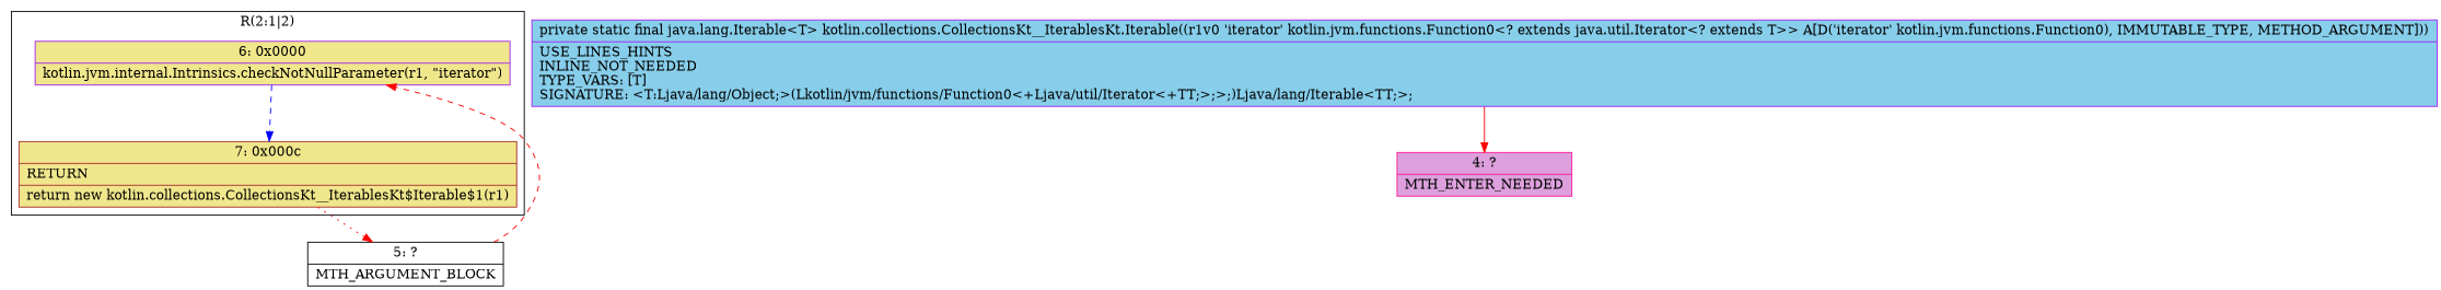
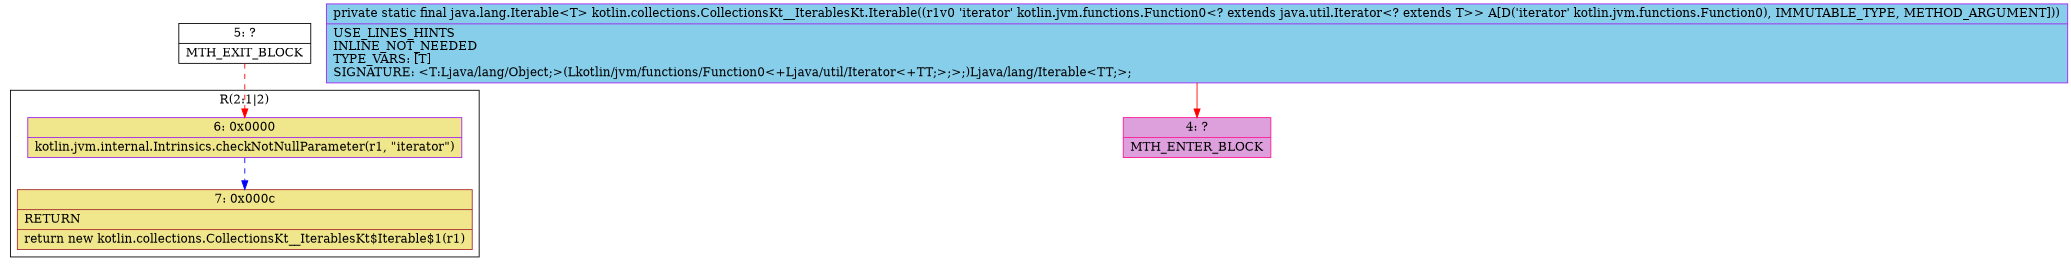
  digraph {
    node [color=purple fillcolor=khaki shape=record style=filled]
    edge [color=red style=dashed]
    n1 [label="{6\:\ 0x0000|kotlin.jvm.internal.Intrinsics.checkNotNullParameter(r1, \"iterator\")\l}"]
    n2 [color=brown label="{7\:\ 0x000c|RETURN\l|return new kotlin.collections.CollectionsKt__IterablesKt$Iterable$1(r1)\l}"]
-   n3 [color=black fillcolor=white label="{5\:\ ?|MTH_ARGUMENT_BLOCK\l}"]
-   n4 [color=deeppink fillcolor=plum label="{4\:\ ?|MTH_ENTER_NEEDED\l}"]
+   n3 [color=black fillcolor=white label="{5\:\ ?|MTH_EXIT_BLOCK\l}"]
+   n4 [color=deeppink fillcolor=plum label="{4\:\ ?|MTH_ENTER_BLOCK\l}"]
    n5 [fillcolor=skyblue label="{private static final java.lang.Iterable\<T\> kotlin.collections.CollectionsKt__IterablesKt.Iterable((r1v0 'iterator' kotlin.jvm.functions.Function0\<? extends java.util.Iterator\<? extends T\>\> A[D('iterator' kotlin.jvm.functions.Function0), IMMUTABLE_TYPE, METHOD_ARGUMENT]))  | USE_LINES_HINTS\lINLINE_NOT_NEEDED\lTYPE_VARS: [T]\lSIGNATURE: \<T:Ljava\/lang\/Object;\>(Lkotlin\/jvm\/functions\/Function0\<+Ljava\/util\/Iterator\<+TT;\>;\>;)Ljava\/lang\/Iterable\<TT;\>;\l}"]
    subgraph cluster_1 {
      label="R(2:1|2)"
      n1
      n2
    }
    n1 -> n2 [color=blue]
-   n2 -> n3 [style=dotted]
    n3 -> n1
    n5 -> n4 [style=solid]
  }
